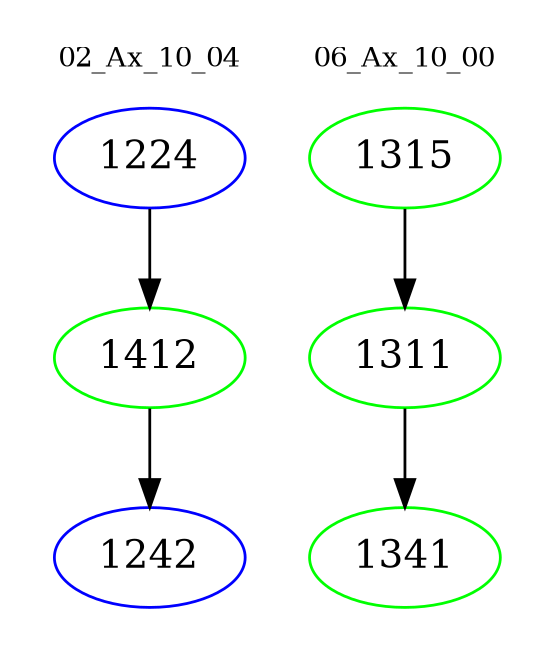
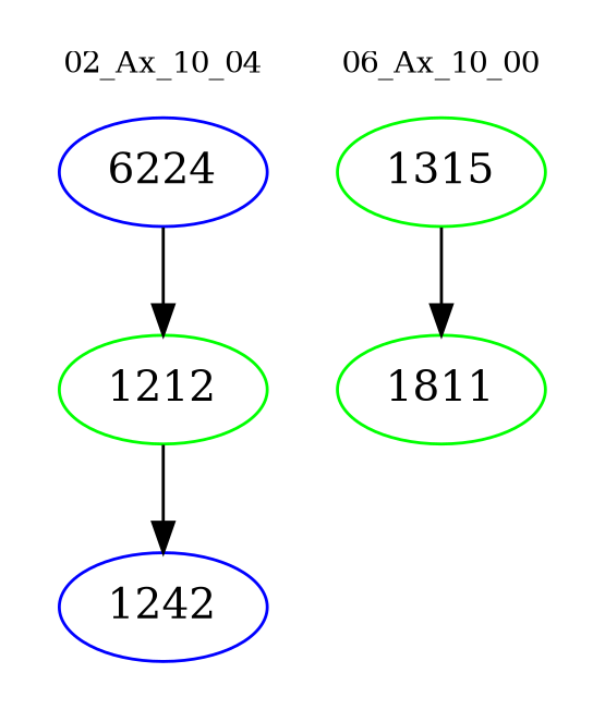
  digraph {
    node [color=green]
    edge [color=black]
-   n1 [color=blue label=1224]
-   n2 [label=1412]
+   n1 [color=blue label=6224]
+   n2 [label=1212]
    n3 [color=blue label=1242]
    n4 [label=1315]
-   n5 [label=1311]
-   n6 [label=1341]
+   n5 [label=1811]
    subgraph cluster_1 {
      color=white
      fontsize=10
      label="02_Ax_10_04"
      n1
      n2
      n3
    }
    subgraph cluster_2 {
      color=white
      fontsize=10
      label="06_Ax_10_00"
      n4
      n5
-     n6
    }
    n1 -> n2
    n2 -> n3
    n4 -> n5
-   n5 -> n6
  }
